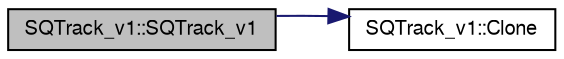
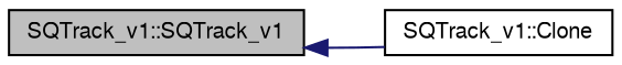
  digraph {
    rankdir=LR
    node [color=black fontname=FreeSans fontsize=10 shape=record]
    n1 [fillcolor=grey75 fontcolor=black height=0.2 label="SQTrack_v1::SQTrack_v1" style=filled width=0.4]
    n2 [height=0.2 label="SQTrack_v1::Clone" width=0.4]
-   n2 -> n1 [color=midnightblue dir=back fontname=FreeSans fontsize=10 labelfontname=FreeSans labelfontsize=10 style=solid]
+   n1 -> n2 [color=midnightblue dir=back fontname=FreeSans fontsize=10 labelfontname=FreeSans labelfontsize=10 style=solid]
  }
